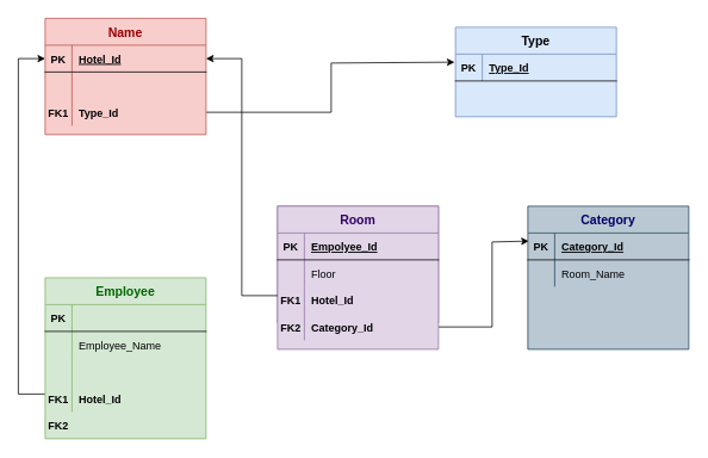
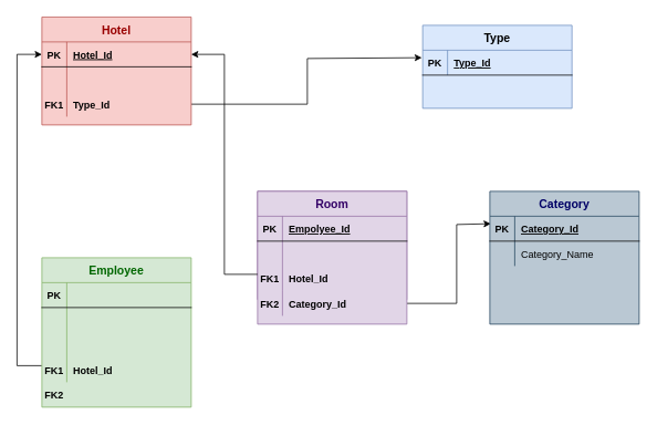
  <mxCell id="0" />
  <mxCell id="1" parent="0" />
  <mxCell id="2" style="edgeStyle=none;rounded=0;orthogonalLoop=1;jettySize=auto;html=1;exitX=1;exitY=0.5;exitDx=0;exitDy=0;" parent="1" source="18" edge="1"><mxGeometry relative="1" as="geometry"><mxPoint x="230" y="70" as="sourcePoint" /><mxPoint x="508" y="69" as="targetPoint" /><Array as="points"><mxPoint x="370" y="125" /><mxPoint x="370" y="70" /></Array></mxGeometry></mxCell>
  <mxCell id="3" style="edgeStyle=none;rounded=0;orthogonalLoop=1;jettySize=auto;html=1;entryX=0;entryY=0.5;entryDx=0;entryDy=0;" parent="1" target="13" edge="1"><mxGeometry relative="1" as="geometry"><mxPoint x="20" y="160" as="targetPoint" /><mxPoint x="50" y="440" as="sourcePoint" /><Array as="points"><mxPoint x="50" y="440" /><mxPoint x="20" y="440" /><mxPoint x="20" y="65" /></Array></mxGeometry></mxCell>
  <mxCell id="4" style="edgeStyle=none;rounded=0;orthogonalLoop=1;jettySize=auto;html=1;exitX=1;exitY=0.5;exitDx=0;exitDy=0;entryX=0.006;entryY=0.3;entryDx=0;entryDy=0;entryPerimeter=0;" parent="1" source="33" target="54" edge="1"><mxGeometry relative="1" as="geometry"><mxPoint x="490" y="280.02" as="sourcePoint" /><mxPoint x="580" y="280" as="targetPoint" /><Array as="points"><mxPoint x="550" y="365" /><mxPoint x="550" y="270" /></Array></mxGeometry></mxCell>
  <mxCell id="5" value="Type" style="shape=table;startSize=30;container=1;collapsible=1;childLayout=tableLayout;fixedRows=1;rowLines=0;fontStyle=1;align=center;resizeLast=1;swimlaneFillColor=#DAE8FC;fillColor=#dae8fc;fontSize=14;strokeColor=#6c8ebf;" parent="1" vertex="1"><mxGeometry x="509.04" y="30" width="180" height="100" as="geometry" /></mxCell>
  <mxCell id="6" value="" style="shape=partialRectangle;collapsible=0;dropTarget=0;pointerEvents=0;fillColor=none;top=0;left=0;bottom=1;right=0;points=[[0,0.5],[1,0.5]];portConstraint=eastwest;" parent="5" vertex="1"><mxGeometry y="30" width="180" height="30" as="geometry" /></mxCell>
  <mxCell id="7" value="PK" style="shape=partialRectangle;connectable=0;fillColor=none;top=0;left=0;bottom=0;right=0;fontStyle=1;overflow=hidden;" parent="6" vertex="1"><mxGeometry width="30" height="30" as="geometry" /></mxCell>
  <mxCell id="8" value="Type_Id" style="shape=partialRectangle;connectable=0;fillColor=none;top=0;left=0;bottom=0;right=0;align=left;spacingLeft=6;fontStyle=5;overflow=hidden;" parent="6" vertex="1"><mxGeometry x="30" width="150" height="30" as="geometry" /></mxCell>
  <mxCell id="9" value="" style="shape=partialRectangle;collapsible=0;dropTarget=0;pointerEvents=0;fillColor=none;top=0;left=0;bottom=0;right=0;points=[[0,0.5],[1,0.5]];portConstraint=eastwest;" parent="5" vertex="1"><mxGeometry y="60" width="180" height="30" as="geometry" /></mxCell>
  <mxCell id="10" value="" style="shape=partialRectangle;connectable=0;fillColor=none;top=0;left=0;bottom=0;right=0;editable=1;overflow=hidden;" parent="9" vertex="1"><mxGeometry width="30" height="30" as="geometry" /></mxCell>
  <mxCell id="11" value="" style="group" parent="1" vertex="1" connectable="0"><mxGeometry x="50" y="20" width="180" height="130" as="geometry" /></mxCell>
- <mxCell id="12" value="Name" style="shape=table;startSize=30;container=1;collapsible=1;childLayout=tableLayout;fixedRows=1;rowLines=0;fontStyle=1;align=center;resizeLast=1;fillColor=#f8cecc;strokeColor=#b85450;swimlaneFillColor=#F8CECC;fontSize=14;fontColor=#990000;" parent="11" vertex="1"><mxGeometry width="180" height="130" as="geometry" /></mxCell>
+ <mxCell id="12" value="Hotel" style="shape=table;startSize=30;container=1;collapsible=1;childLayout=tableLayout;fixedRows=1;rowLines=0;fontStyle=1;align=center;resizeLast=1;fillColor=#f8cecc;strokeColor=#b85450;swimlaneFillColor=#F8CECC;fontSize=14;fontColor=#990000;" parent="11" vertex="1"><mxGeometry width="180" height="130" as="geometry" /></mxCell>
  <mxCell id="13" value="" style="shape=partialRectangle;collapsible=0;dropTarget=0;pointerEvents=0;fillColor=none;top=0;left=0;bottom=1;right=0;points=[[0,0.5],[1,0.5]];portConstraint=eastwest;" parent="12" vertex="1"><mxGeometry y="30" width="180" height="30" as="geometry" /></mxCell>
  <mxCell id="14" value="PK" style="shape=partialRectangle;connectable=0;fillColor=none;top=0;left=0;bottom=0;right=0;fontStyle=1;overflow=hidden;" parent="13" vertex="1"><mxGeometry width="30" height="30" as="geometry" /></mxCell>
  <mxCell id="15" value="Hotel_Id" style="shape=partialRectangle;connectable=0;fillColor=none;top=0;left=0;bottom=0;right=0;align=left;spacingLeft=6;fontStyle=5;overflow=hidden;" parent="13" vertex="1"><mxGeometry x="30" width="150" height="30" as="geometry" /></mxCell>
  <mxCell id="16" value="" style="shape=partialRectangle;collapsible=0;dropTarget=0;pointerEvents=0;fillColor=none;top=0;left=0;bottom=0;right=0;points=[[0,0.5],[1,0.5]];portConstraint=eastwest;" parent="12" vertex="1"><mxGeometry y="60" width="180" height="30" as="geometry" /></mxCell>
  <mxCell id="17" value="" style="shape=partialRectangle;connectable=0;fillColor=none;top=0;left=0;bottom=0;right=0;editable=1;overflow=hidden;" parent="16" vertex="1"><mxGeometry width="30" height="30" as="geometry" /></mxCell>
  <mxCell id="18" value="" style="shape=partialRectangle;collapsible=0;dropTarget=0;pointerEvents=0;fillColor=none;top=0;left=0;bottom=0;right=0;points=[[0,0.5],[1,0.5]];portConstraint=eastwest;" parent="12" vertex="1"><mxGeometry y="90" width="180" height="30" as="geometry" /></mxCell>
  <mxCell id="19" value="" style="shape=partialRectangle;connectable=0;fillColor=none;top=0;left=0;bottom=0;right=0;editable=1;overflow=hidden;" parent="18" vertex="1"><mxGeometry width="30" height="30" as="geometry" /></mxCell>
  <mxCell id="20" value="Type_Id" style="shape=partialRectangle;connectable=0;fillColor=none;top=0;left=0;bottom=0;right=0;align=left;spacingLeft=6;overflow=hidden;fontStyle=1" parent="18" vertex="1"><mxGeometry x="30" width="150" height="30" as="geometry" /></mxCell>
  <mxCell id="21" value="FK1" style="shape=partialRectangle;connectable=0;fillColor=none;top=0;left=0;bottom=0;right=0;fontStyle=1;overflow=hidden;" parent="11" vertex="1"><mxGeometry y="90" width="30" height="30" as="geometry" /></mxCell>
  <mxCell id="22" value="" style="group;fillColor=#e1d5e7;strokeColor=#9673a6;" parent="1" vertex="1" connectable="0"><mxGeometry x="310" y="230" width="180" height="130" as="geometry" /></mxCell>
  <mxCell id="23" value="Room" style="shape=table;startSize=30;container=1;collapsible=1;childLayout=tableLayout;fixedRows=1;rowLines=0;fontStyle=1;align=center;resizeLast=1;fillColor=#e1d5e7;strokeColor=#9673a6;swimlaneFillColor=#E1D5E7;fontSize=14;fontColor=#330066;" parent="22" vertex="1"><mxGeometry width="180" height="160" as="geometry" /></mxCell>
  <mxCell id="24" value="" style="shape=partialRectangle;collapsible=0;dropTarget=0;pointerEvents=0;fillColor=none;top=0;left=0;bottom=1;right=0;points=[[0,0.5],[1,0.5]];portConstraint=eastwest;" parent="23" vertex="1"><mxGeometry y="30" width="180" height="30" as="geometry" /></mxCell>
  <mxCell id="25" value="PK" style="shape=partialRectangle;connectable=0;fillColor=none;top=0;left=0;bottom=0;right=0;fontStyle=1;overflow=hidden;" parent="24" vertex="1"><mxGeometry width="30" height="30" as="geometry" /></mxCell>
  <mxCell id="26" value="Empolyee_Id" style="shape=partialRectangle;connectable=0;fillColor=none;top=0;left=0;bottom=0;right=0;align=left;spacingLeft=6;fontStyle=5;overflow=hidden;" parent="24" vertex="1"><mxGeometry x="30" width="150" height="30" as="geometry" /></mxCell>
  <mxCell id="27" value="" style="shape=partialRectangle;collapsible=0;dropTarget=0;pointerEvents=0;fillColor=none;top=0;left=0;bottom=0;right=0;points=[[0,0.5],[1,0.5]];portConstraint=eastwest;" parent="23" vertex="1"><mxGeometry y="60" width="180" height="30" as="geometry" /></mxCell>
  <mxCell id="28" value="" style="shape=partialRectangle;connectable=0;fillColor=none;top=0;left=0;bottom=0;right=0;editable=1;overflow=hidden;" parent="27" vertex="1"><mxGeometry width="30" height="30" as="geometry" /></mxCell>
- <mxCell id="29" value="Floor" style="shape=partialRectangle;connectable=0;fillColor=none;top=0;left=0;bottom=0;right=0;align=left;spacingLeft=6;overflow=hidden;" parent="27" vertex="1"><mxGeometry x="30" width="150" height="30" as="geometry" /></mxCell>
  <mxCell id="30" style="shape=partialRectangle;collapsible=0;dropTarget=0;pointerEvents=0;fillColor=none;top=0;left=0;bottom=0;right=0;points=[[0,0.5],[1,0.5]];portConstraint=eastwest;" parent="23" vertex="1"><mxGeometry y="90" width="180" height="30" as="geometry" /></mxCell>
  <mxCell id="31" style="shape=partialRectangle;connectable=0;fillColor=none;top=0;left=0;bottom=0;right=0;editable=1;overflow=hidden;" parent="30" vertex="1"><mxGeometry width="30" height="30" as="geometry" /></mxCell>
  <mxCell id="32" value="Hotel_Id" style="shape=partialRectangle;connectable=0;fillColor=none;top=0;left=0;bottom=0;right=0;align=left;spacingLeft=6;overflow=hidden;fontStyle=1" parent="30" vertex="1"><mxGeometry x="30" width="150" height="30" as="geometry" /></mxCell>
  <mxCell id="33" value="" style="shape=partialRectangle;collapsible=0;dropTarget=0;pointerEvents=0;fillColor=none;top=0;left=0;bottom=0;right=0;points=[[0,0.5],[1,0.5]];portConstraint=eastwest;" parent="23" vertex="1"><mxGeometry y="120" width="180" height="30" as="geometry" /></mxCell>
  <mxCell id="34" value="FK2" style="shape=partialRectangle;connectable=0;fillColor=none;top=0;left=0;bottom=0;right=0;editable=1;overflow=hidden;fontStyle=1" parent="33" vertex="1"><mxGeometry width="30" height="30" as="geometry" /></mxCell>
  <mxCell id="35" value="Category_Id" style="shape=partialRectangle;connectable=0;fillColor=none;top=0;left=0;bottom=0;right=0;align=left;spacingLeft=6;overflow=hidden;fontStyle=1" parent="33" vertex="1"><mxGeometry x="30" width="150" height="30" as="geometry" /></mxCell>
  <mxCell id="36" value="FK1" style="shape=partialRectangle;connectable=0;fillColor=none;top=0;left=0;bottom=0;right=0;fontStyle=1;overflow=hidden;" parent="22" vertex="1"><mxGeometry y="90" width="30" height="30" as="geometry" /></mxCell>
  <mxCell id="37" value="" style="group" parent="1" vertex="1" connectable="0"><mxGeometry x="50" y="310" width="180" height="180" as="geometry" /></mxCell>
  <mxCell id="38" value="Employee" style="shape=table;startSize=30;container=1;collapsible=1;childLayout=tableLayout;fixedRows=1;rowLines=0;fontStyle=1;align=center;resizeLast=1;swimlaneFillColor=#D5E8D4;fillColor=#d5e8d4;fontSize=14;strokeColor=#82b366;fontColor=#006600;" parent="37" vertex="1"><mxGeometry width="180" height="180" as="geometry"><mxRectangle x="300" y="590" width="90" height="30" as="alternateBounds" /></mxGeometry></mxCell>
  <mxCell id="39" value="" style="shape=partialRectangle;collapsible=0;dropTarget=0;pointerEvents=0;fillColor=none;top=0;left=0;bottom=1;right=0;points=[[0,0.5],[1,0.5]];portConstraint=eastwest;" parent="38" vertex="1"><mxGeometry y="30" width="180" height="30" as="geometry" /></mxCell>
  <mxCell id="40" value="PK" style="shape=partialRectangle;connectable=0;fillColor=none;top=0;left=0;bottom=0;right=0;fontStyle=1;overflow=hidden;" parent="39" vertex="1"><mxGeometry width="30" height="30" as="geometry" /></mxCell>
  <mxCell id="41" value="" style="shape=partialRectangle;collapsible=0;dropTarget=0;pointerEvents=0;fillColor=none;top=0;left=0;bottom=0;right=0;points=[[0,0.5],[1,0.5]];portConstraint=eastwest;strokeColor=#97D077;" parent="38" vertex="1"><mxGeometry y="60" width="180" height="30" as="geometry" /></mxCell>
  <mxCell id="42" value="" style="shape=partialRectangle;connectable=0;fillColor=none;top=0;left=0;bottom=0;right=0;editable=1;overflow=hidden;" parent="41" vertex="1"><mxGeometry width="30" height="30" as="geometry" /></mxCell>
- <mxCell id="43" value="Employee_Name" style="shape=partialRectangle;connectable=0;fillColor=none;top=0;left=0;bottom=0;right=0;align=left;spacingLeft=6;overflow=hidden;" parent="41" vertex="1"><mxGeometry x="30" width="150" height="30" as="geometry" /></mxCell>
  <mxCell id="44" value="" style="shape=partialRectangle;collapsible=0;dropTarget=0;pointerEvents=0;fillColor=none;top=0;left=0;bottom=0;right=0;points=[[0,0.5],[1,0.5]];portConstraint=eastwest;" parent="38" vertex="1"><mxGeometry y="90" width="180" height="30" as="geometry" /></mxCell>
  <mxCell id="45" value="" style="shape=partialRectangle;connectable=0;fillColor=none;top=0;left=0;bottom=0;right=0;editable=1;overflow=hidden;" parent="44" vertex="1"><mxGeometry width="30" height="30" as="geometry" /></mxCell>
  <mxCell id="46" value="" style="shape=partialRectangle;collapsible=0;dropTarget=0;pointerEvents=0;fillColor=none;top=0;left=0;bottom=0;right=0;points=[[0,0.5],[1,0.5]];portConstraint=eastwest;" parent="38" vertex="1"><mxGeometry y="120" width="180" height="30" as="geometry" /></mxCell>
  <mxCell id="47" value="" style="shape=partialRectangle;connectable=0;fillColor=none;top=0;left=0;bottom=0;right=0;editable=1;overflow=hidden;" parent="46" vertex="1"><mxGeometry width="30" height="30" as="geometry" /></mxCell>
  <mxCell id="48" value="Hotel_Id" style="shape=partialRectangle;connectable=0;fillColor=none;top=0;left=0;bottom=0;right=0;align=left;spacingLeft=6;overflow=hidden;fontStyle=1" parent="46" vertex="1"><mxGeometry x="30" width="150" height="30" as="geometry" /></mxCell>
  <mxCell id="49" style="shape=partialRectangle;collapsible=0;dropTarget=0;pointerEvents=0;fillColor=none;top=0;left=0;bottom=0;right=0;points=[[0,0.5],[1,0.5]];portConstraint=eastwest;" parent="38" vertex="1"><mxGeometry y="150" width="180" height="30" as="geometry" /></mxCell>
  <mxCell id="50" style="shape=partialRectangle;connectable=0;fillColor=none;top=0;left=0;bottom=0;right=0;editable=1;overflow=hidden;" parent="49" vertex="1"><mxGeometry width="30" height="30" as="geometry" /></mxCell>
  <mxCell id="51" value="FK1" style="shape=partialRectangle;connectable=0;fillColor=none;top=0;left=0;bottom=0;right=0;fontStyle=1;overflow=hidden;" parent="37" vertex="1"><mxGeometry y="120" width="30" height="30" as="geometry" /></mxCell>
  <mxCell id="52" value="FK2" style="shape=partialRectangle;connectable=0;fillColor=none;top=0;left=0;bottom=0;right=0;fontStyle=1;overflow=hidden;" parent="37" vertex="1"><mxGeometry y="150" width="30" height="30" as="geometry" /></mxCell>
  <mxCell id="53" value="Category" style="shape=table;startSize=30;container=1;collapsible=1;childLayout=tableLayout;fixedRows=1;rowLines=0;fontStyle=1;align=center;resizeLast=1;fontSize=14;strokeColor=#23445d;fillColor=#bac8d3;swimlaneFillColor=#BAC8D3;fontColor=#000066;" parent="1" vertex="1"><mxGeometry x="590" y="230" width="180" height="160" as="geometry" /></mxCell>
  <mxCell id="54" value="" style="shape=partialRectangle;collapsible=0;dropTarget=0;pointerEvents=0;fillColor=none;top=0;left=0;bottom=1;right=0;points=[[0,0.5],[1,0.5]];portConstraint=eastwest;" parent="53" vertex="1"><mxGeometry y="30" width="180" height="30" as="geometry" /></mxCell>
  <mxCell id="55" value="PK" style="shape=partialRectangle;connectable=0;fillColor=none;top=0;left=0;bottom=0;right=0;fontStyle=1;overflow=hidden;" parent="54" vertex="1"><mxGeometry width="30" height="30" as="geometry" /></mxCell>
  <mxCell id="56" value="Category_Id" style="shape=partialRectangle;connectable=0;fillColor=none;top=0;left=0;bottom=0;right=0;align=left;spacingLeft=6;fontStyle=5;overflow=hidden;" parent="54" vertex="1"><mxGeometry x="30" width="150" height="30" as="geometry" /></mxCell>
  <mxCell id="57" value="" style="shape=partialRectangle;collapsible=0;dropTarget=0;pointerEvents=0;fillColor=none;top=0;left=0;bottom=0;right=0;points=[[0,0.5],[1,0.5]];portConstraint=eastwest;" parent="53" vertex="1"><mxGeometry y="60" width="180" height="30" as="geometry" /></mxCell>
  <mxCell id="58" value="" style="shape=partialRectangle;connectable=0;fillColor=none;top=0;left=0;bottom=0;right=0;editable=1;overflow=hidden;" parent="57" vertex="1"><mxGeometry width="30" height="30" as="geometry" /></mxCell>
- <mxCell id="59" value="Room_Name" style="shape=partialRectangle;connectable=0;fillColor=none;top=0;left=0;bottom=0;right=0;align=left;spacingLeft=6;overflow=hidden;" parent="57" vertex="1"><mxGeometry x="30" width="150" height="30" as="geometry" /></mxCell>
+ <mxCell id="59" value="Category_Name" style="shape=partialRectangle;connectable=0;fillColor=none;top=0;left=0;bottom=0;right=0;align=left;spacingLeft=6;overflow=hidden;" parent="57" vertex="1"><mxGeometry x="30" width="150" height="30" as="geometry" /></mxCell>
  <mxCell id="60" value="" style="shape=partialRectangle;collapsible=0;dropTarget=0;pointerEvents=0;fillColor=none;top=0;left=0;bottom=0;right=0;points=[[0,0.5],[1,0.5]];portConstraint=eastwest;" parent="53" vertex="1"><mxGeometry y="90" width="180" height="30" as="geometry" /></mxCell>
  <mxCell id="61" value="" style="shape=partialRectangle;connectable=0;fillColor=none;top=0;left=0;bottom=0;right=0;editable=1;overflow=hidden;" parent="60" vertex="1"><mxGeometry width="30" height="30" as="geometry" /></mxCell>
  <mxCell id="62" value="" style="shape=partialRectangle;collapsible=0;dropTarget=0;pointerEvents=0;fillColor=none;top=0;left=0;bottom=0;right=0;points=[[0,0.5],[1,0.5]];portConstraint=eastwest;" parent="53" vertex="1"><mxGeometry y="120" width="180" height="30" as="geometry" /></mxCell>
  <mxCell id="63" value="" style="shape=partialRectangle;connectable=0;fillColor=none;top=0;left=0;bottom=0;right=0;editable=1;overflow=hidden;" parent="62" vertex="1"><mxGeometry width="30" height="30" as="geometry" /></mxCell>
  <mxCell id="64" style="edgeStyle=none;rounded=0;orthogonalLoop=1;jettySize=auto;html=1;entryX=1;entryY=0.5;entryDx=0;entryDy=0;" parent="1" target="13" edge="1"><mxGeometry relative="1" as="geometry"><mxPoint x="270" y="100" as="targetPoint" /><mxPoint x="310" y="330" as="sourcePoint" /><Array as="points"><mxPoint x="310" y="330" /><mxPoint x="270" y="330" /><mxPoint x="270" y="65" /></Array></mxGeometry></mxCell>
